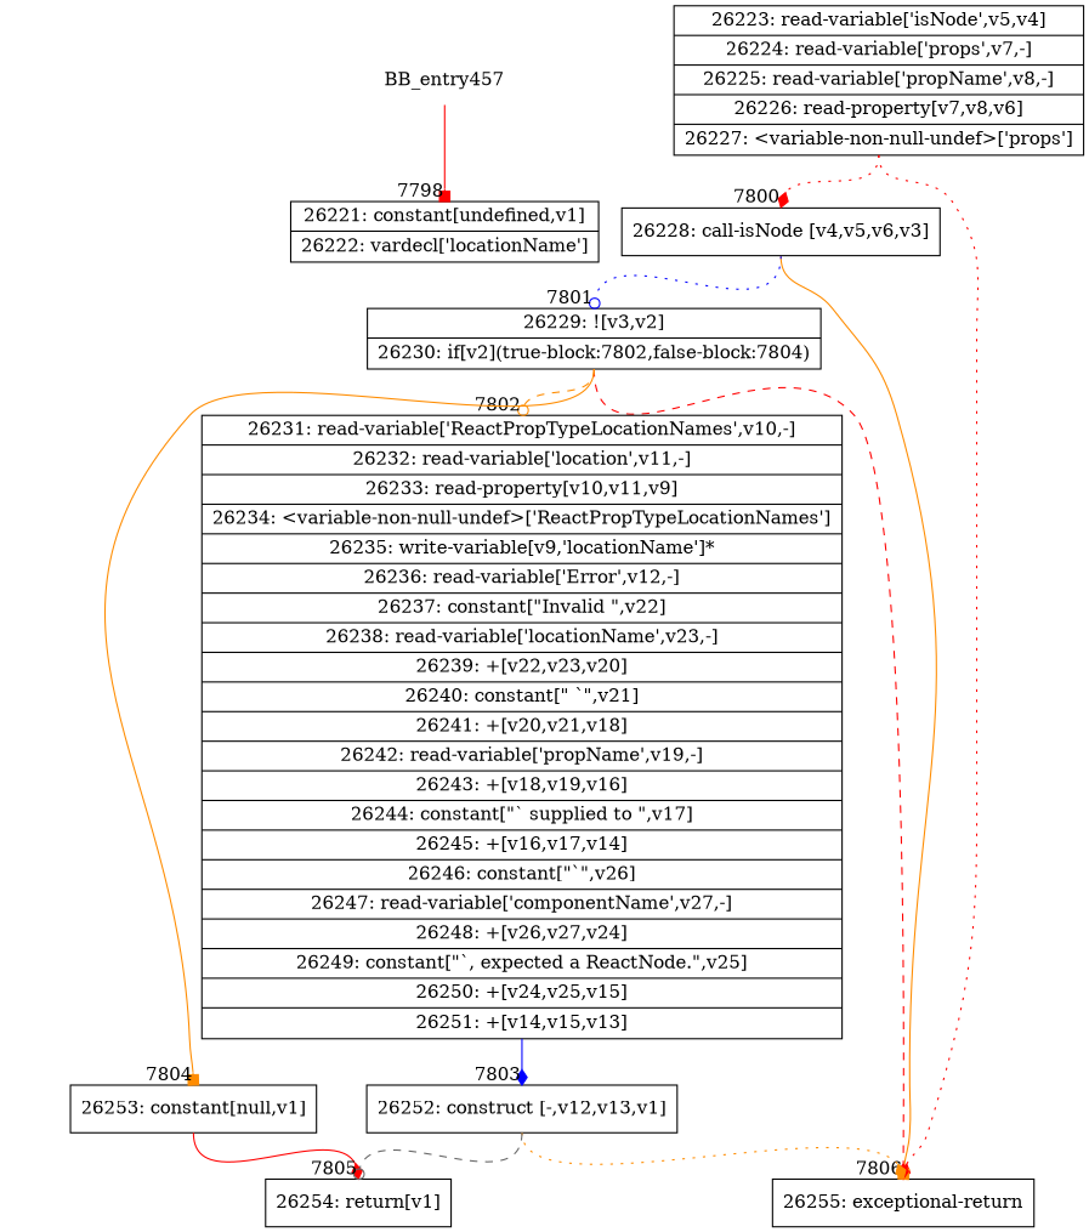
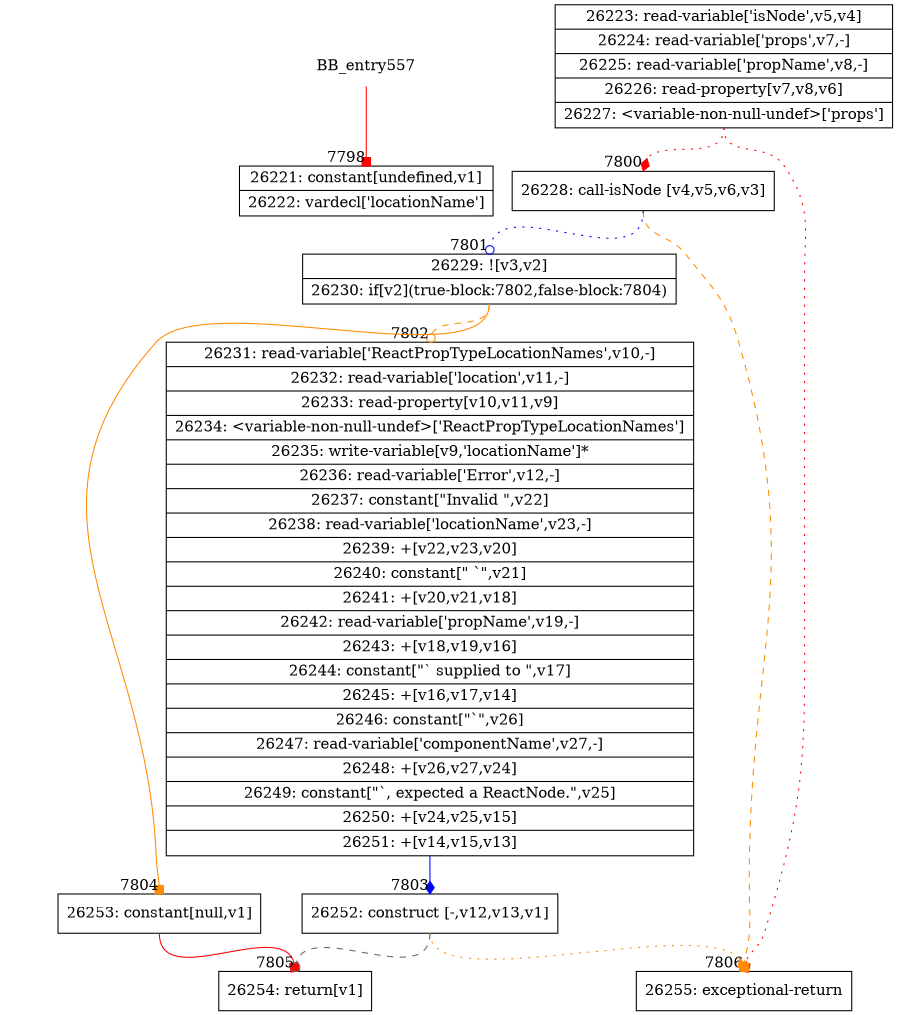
  digraph {
    rankdir=TD
    node [shape=record]
    edge [arrowhead=diamond color=red headport=n style=solid tailport=s]
-   BB_entry557 [shape=none label=BB_entry457]
+   BB_entry557 [shape=none]
    n2 [label="{26221: constant[undefined,v1]|26222: vardecl['locationName']}"]
    n3 [label="{26223: read-variable['isNode',v5,v4]|26224: read-variable['props',v7,-]|26225: read-variable['propName',v8,-]|26226: read-property[v7,v8,v6]|26227: \<variable-non-null-undef\>['props']}"]
    n4 [label="{26228: call-isNode [v4,v5,v6,v3]}"]
    n5 [label="{26255: exceptional-return}"]
    n6 [label="{26229: ![v3,v2]|26230: if[v2](true-block:7802,false-block:7804)}"]
    n7 [label="{26231: read-variable['ReactPropTypeLocationNames',v10,-]|26232: read-variable['location',v11,-]|26233: read-property[v10,v11,v9]|26234: \<variable-non-null-undef\>['ReactPropTypeLocationNames']|26235: write-variable[v9,'locationName']*|26236: read-variable['Error',v12,-]|26237: constant[\"Invalid \",v22]|26238: read-variable['locationName',v23,-]|26239: +[v22,v23,v20]|26240: constant[\" `\",v21]|26241: +[v20,v21,v18]|26242: read-variable['propName',v19,-]|26243: +[v18,v19,v16]|26244: constant[\"` supplied to \",v17]|26245: +[v16,v17,v14]|26246: constant[\"`\",v26]|26247: read-variable['componentName',v27,-]|26248: +[v26,v27,v24]|26249: constant[\"`, expected a ReactNode.\",v25]|26250: +[v24,v25,v15]|26251: +[v14,v15,v13]}"]
    n8 [label="{26253: constant[null,v1]}"]
    n9 [label="{26252: construct [-,v12,v13,v1]}"]
    n10 [label="{26254: return[v1]}"]
    BB_entry557 -> n2 [arrowhead=box headlabel="    7798"]
    n3 -> n4 [headlabel="      7800" style=dotted]
-   n3 -> n5 [headlabel="      7806" style=dotted]
-   n4 -> n5 [arrowhead=box color=darkorange]
+   n3 -> n5 [arrowhead=box headlabel="      7806" style=dotted]
+   n4 -> n5 [arrowhead=box color=darkorange style=dashed]
    n4 -> n6 [arrowhead=odot color=blue headlabel="      7801" style=dotted]
-   n6 -> n5 [style=dashed]
    n6 -> n7 [arrowhead=odot color=darkorange headlabel="      7802" style=dashed]
    n6 -> n8 [arrowhead=box color=darkorange headlabel="      7804"]
    n7 -> n9 [color=blue headlabel="      7803"]
-   n8 -> n10
+   n8 -> n10 [arrowhead=box]
    n9 -> n5 [color=darkorange style=dotted]
    n9 -> n10 [arrowhead=odot color=gray40 headlabel="      7805" style=dashed]
  }
